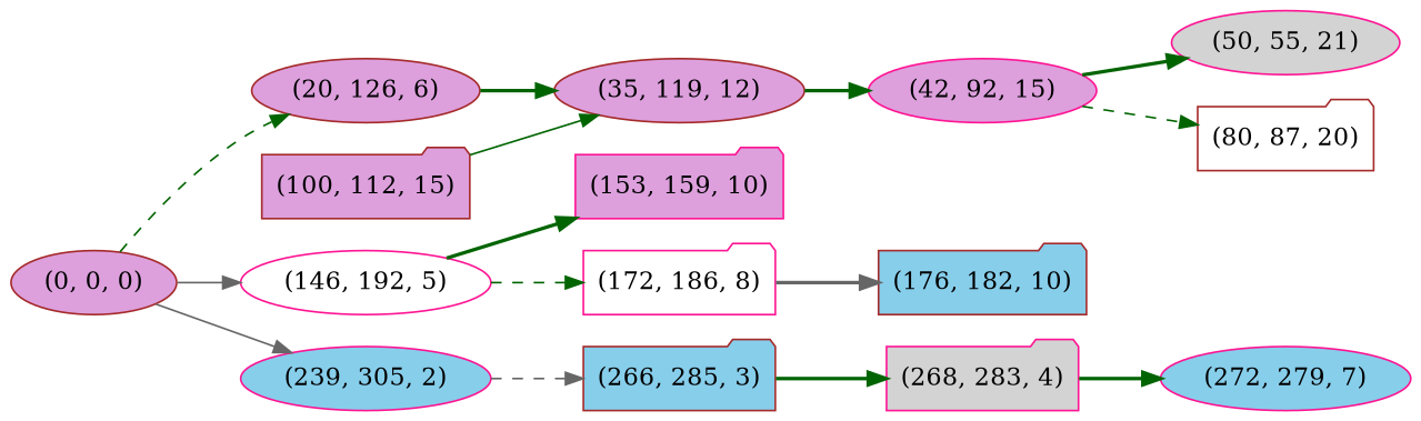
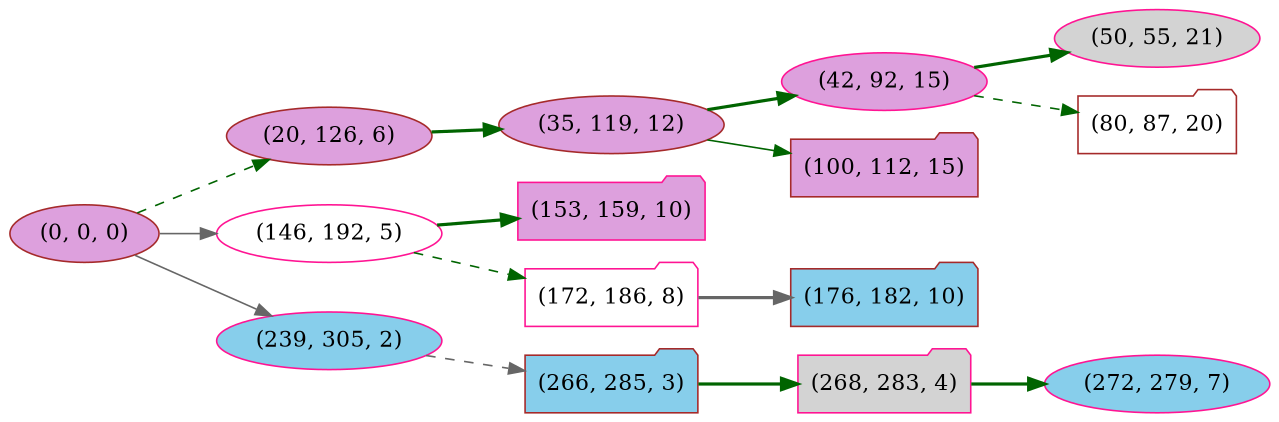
  digraph {
    rankdir=LR
    node [color=deeppink fillcolor=plum shape=ellipse style=filled]
    edge [color=darkgreen style=bold]
    "(0, 0, 0)" [color=brown]
    "(20, 126, 6)" [color=brown]
    "(146, 192, 5)" [fillcolor=white]
    "(239, 305, 2)" [fillcolor=skyblue]
    "(35, 119, 12)" [color=brown]
    "(153, 159, 10)" [shape=folder]
    "(172, 186, 8)" [fillcolor=white shape=folder]
    "(266, 285, 3)" [color=brown fillcolor=skyblue shape=folder]
    "(42, 92, 15)"
    "(100, 112, 15)" [color=brown shape=folder]
    "(50, 55, 21)" [fillcolor=lightgrey]
    "(80, 87, 20)" [color=brown fillcolor=white shape=folder]
    "(176, 182, 10)" [color=brown fillcolor=skyblue shape=folder]
    "(268, 283, 4)" [fillcolor=lightgrey shape=folder]
    "(272, 279, 7)" [fillcolor=skyblue]
    "(0, 0, 0)" -> "(20, 126, 6)" [style=dashed]
    "(0, 0, 0)" -> "(146, 192, 5)" [color=gray40 style=solid]
    "(0, 0, 0)" -> "(239, 305, 2)" [color=gray40 style=solid]
    "(20, 126, 6)" -> "(35, 119, 12)"
    "(146, 192, 5)" -> "(153, 159, 10)"
    "(146, 192, 5)" -> "(172, 186, 8)" [style=dashed]
    "(239, 305, 2)" -> "(266, 285, 3)" [color=gray40 style=dashed]
    "(35, 119, 12)" -> "(42, 92, 15)"
-   "(100, 112, 15)" -> "(35, 119, 12)" [style=solid]
+   "(35, 119, 12)" -> "(100, 112, 15)" [style=solid]
    "(172, 186, 8)" -> "(176, 182, 10)" [color=gray40]
    "(266, 285, 3)" -> "(268, 283, 4)"
    "(42, 92, 15)" -> "(50, 55, 21)"
    "(42, 92, 15)" -> "(80, 87, 20)" [style=dashed]
    "(268, 283, 4)" -> "(272, 279, 7)"
  }
